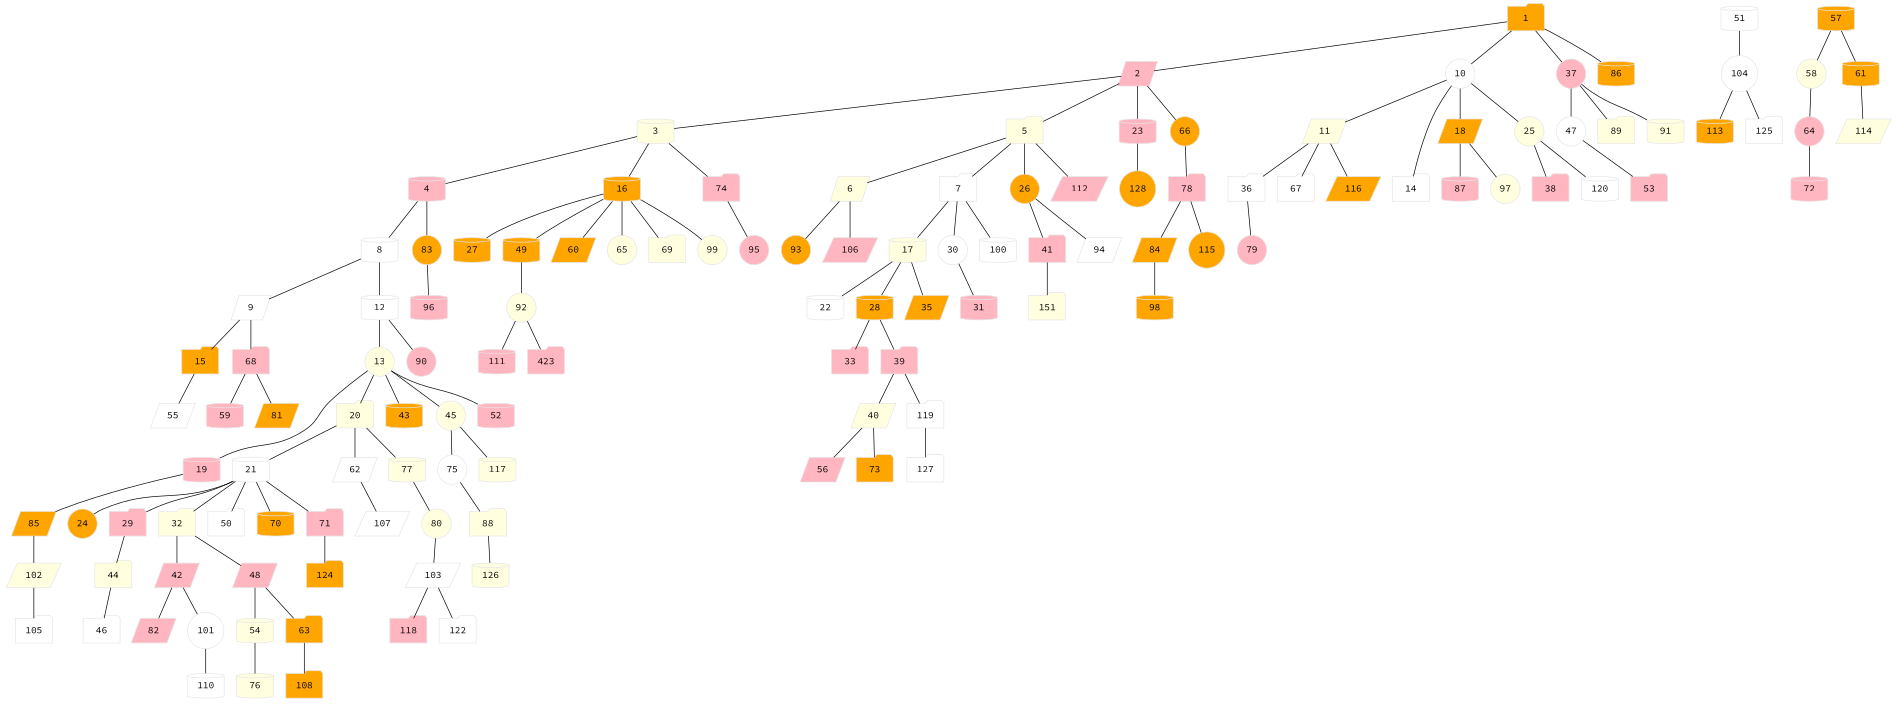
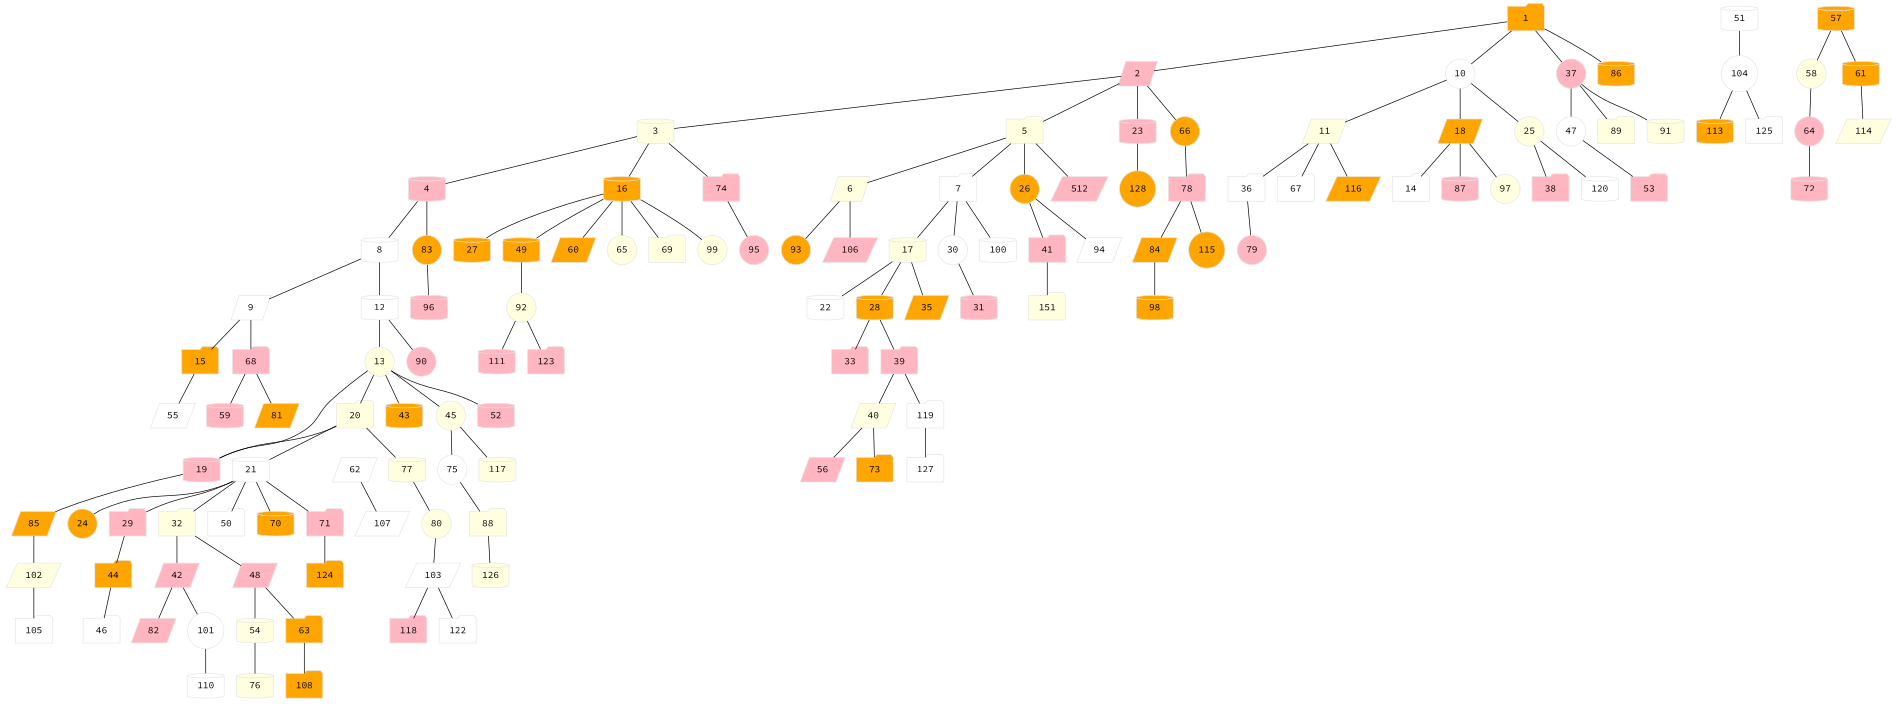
  graph {
    fontname="Source Code Pro"
    node [color=gray90 fillcolor=lightpink fontname="Source Code Pro" shape=folder style=filled]
    edge [fontname="Source Code Pro"]
    1 [fillcolor=orange]
    2 [shape=parallelogram]
    10 [fillcolor=white shape=circle]
    37 [shape=circle]
    86 [fillcolor=orange shape=cylinder]
    3 [fillcolor=lightyellow shape=cylinder]
    5 [fillcolor=lightyellow]
    23 [shape=cylinder]
    66 [fillcolor=orange shape=circle]
    11 [fillcolor=lightyellow shape=parallelogram]
    14 [fillcolor=white]
    18 [fillcolor=orange shape=parallelogram]
    25 [fillcolor=lightyellow shape=circle]
    47 [fillcolor=white shape=circle]
    89 [fillcolor=lightyellow]
    91 [fillcolor=lightyellow shape=cylinder]
    4 [shape=cylinder]
    16 [fillcolor=orange shape=cylinder]
    74
    6 [fillcolor=lightyellow shape=parallelogram]
    7 [fillcolor=white]
    26 [fillcolor=orange shape=circle]
-   112 [shape=parallelogram]
+   112 [shape=parallelogram label=512]
    128 [fillcolor=orange shape=circle]
    78
    8 [fillcolor=white shape=cylinder]
    83 [fillcolor=orange shape=circle]
    27 [fillcolor=orange shape=cylinder]
    49 [fillcolor=orange shape=cylinder]
    60 [fillcolor=orange shape=parallelogram]
    65 [fillcolor=lightyellow shape=circle]
    69 [fillcolor=lightyellow]
    99 [fillcolor=lightyellow shape=circle]
    95 [shape=circle]
    9 [fillcolor=white shape=parallelogram]
    12 [fillcolor=white shape=cylinder]
    96 [shape=cylinder]
    93 [fillcolor=orange shape=circle]
    106 [shape=parallelogram]
    17 [fillcolor=lightyellow shape=cylinder]
    30 [fillcolor=white shape=circle]
    100 [fillcolor=white shape=cylinder]
    41
    94 [fillcolor=white shape=parallelogram]
    22 [fillcolor=white shape=cylinder]
    28 [fillcolor=orange shape=cylinder]
    35 [fillcolor=orange shape=parallelogram]
    31 [shape=cylinder]
    15 [fillcolor=orange]
    68
    13 [fillcolor=lightyellow shape=circle]
    90 [shape=circle]
    55 [fillcolor=white shape=parallelogram]
    59 [shape=cylinder]
    81 [fillcolor=orange shape=parallelogram]
    36 [fillcolor=white]
    67 [fillcolor=white]
    116 [fillcolor=orange shape=parallelogram]
    87 [shape=cylinder]
    97 [fillcolor=lightyellow shape=circle]
    38
    120 [fillcolor=white shape=cylinder]
    79 [shape=circle]
    19 [shape=cylinder]
    20 [fillcolor=lightyellow]
    43 [fillcolor=orange shape=cylinder]
    45 [fillcolor=lightyellow shape=circle]
    52 [shape=cylinder]
    85 [fillcolor=orange shape=parallelogram]
    21 [fillcolor=white shape=cylinder]
    62 [fillcolor=white shape=parallelogram]
    77 [fillcolor=lightyellow shape=cylinder]
    75 [fillcolor=white shape=circle]
    117 [fillcolor=lightyellow shape=cylinder]
    92 [fillcolor=lightyellow shape=circle]
    33
    39
    102 [fillcolor=lightyellow shape=parallelogram]
    24 [fillcolor=orange shape=circle]
    29
    32 [fillcolor=lightyellow]
    50 [fillcolor=white]
    70 [fillcolor=orange shape=cylinder]
    71
    107 [fillcolor=white shape=parallelogram]
    80 [fillcolor=lightyellow shape=circle]
-   44 [fillcolor=lightyellow]
+   44 [fillcolor=orange]
    42 [shape=parallelogram]
    48 [shape=parallelogram]
    124 [fillcolor=orange]
    n91 [fillcolor=lightyellow label=151]
    40 [fillcolor=lightyellow shape=parallelogram]
    119 [fillcolor=white]
    46 [fillcolor=white]
    82 [shape=parallelogram]
    101 [fillcolor=white shape=circle]
    54 [fillcolor=lightyellow shape=cylinder]
    63 [fillcolor=orange]
    51 [fillcolor=white shape=cylinder]
    104 [fillcolor=white shape=circle]
    53
    57 [fillcolor=orange shape=cylinder]
    58 [fillcolor=lightyellow shape=circle]
    61 [fillcolor=orange shape=cylinder]
    56 [shape=parallelogram]
    73 [fillcolor=orange]
    127 [fillcolor=white]
    110 [fillcolor=white shape=cylinder]
    88 [fillcolor=lightyellow]
    76 [fillcolor=lightyellow shape=cylinder]
    108 [fillcolor=orange]
    111 [shape=cylinder]
-   123 [label=423]
+   123
    113 [fillcolor=orange shape=cylinder]
    125 [fillcolor=white]
    64 [shape=circle]
    114 [fillcolor=lightyellow shape=parallelogram]
    72 [shape=cylinder]
    84 [fillcolor=orange shape=parallelogram]
    115 [fillcolor=orange shape=circle]
    126 [fillcolor=lightyellow shape=cylinder]
    103 [fillcolor=white shape=parallelogram]
    98 [fillcolor=orange shape=cylinder]
    118
    122 [fillcolor=white]
    105 [fillcolor=white]
    1 -- 2
    1 -- 10
    1 -- 37
    1 -- 86
    2 -- 3
    2 -- 5
    2 -- 23
    2 -- 66
    10 -- 11
-   10 -- 14
+   18 -- 14
    10 -- 18
    10 -- 25
    37 -- 47
    37 -- 89
    37 -- 91
    3 -- 4
    3 -- 16
    3 -- 74
    5 -- 6
    5 -- 7
    5 -- 26
    5 -- 112
    23 -- 128
    66 -- 78
    11 -- 36
    11 -- 67
    11 -- 116
    18 -- 87
    18 -- 97
    25 -- 38
    25 -- 120
    47 -- 53
    4 -- 8
    4 -- 83
    16 -- 27
    16 -- 49
    16 -- 60
    16 -- 65
    16 -- 69
    16 -- 99
    74 -- 95
    6 -- 93
    6 -- 106
    7 -- 17
    7 -- 30
    7 -- 100
    26 -- 41
    26 -- 94
    78 -- 84
    78 -- 115
    8 -- 9
    8 -- 12
    83 -- 96
    49 -- 92
    9 -- 15
    9 -- 68
    12 -- 13
    12 -- 90
    17 -- 22
    17 -- 28
    17 -- 35
    30 -- 31
    41 -- n91
    28 -- 33
    28 -- 39
    15 -- 55
    68 -- 59
    68 -- 81
    13 -- 19
    13 -- 20
    13 -- 43
    13 -- 45
    13 -- 52
    36 -- 79
    19 -- 85
    20 -- 21
-   20 -- 62
+   20 -- 19
    20 -- 77
    45 -- 75
    45 -- 117
    85 -- 102
    21 -- 24
    21 -- 29
    21 -- 32
    21 -- 50
    21 -- 70
    21 -- 71
    62 -- 107
    77 -- 80
    75 -- 88
    92 -- 111
    92 -- 123
    39 -- 40
    39 -- 119
    102 -- 105
    29 -- 44
    32 -- 42
    32 -- 48
    71 -- 124
    80 -- 103
    44 -- 46
    42 -- 82
    42 -- 101
    48 -- 54
    48 -- 63
    40 -- 56
    40 -- 73
    119 -- 127
    101 -- 110
    54 -- 76
    63 -- 108
    51 -- 104
    104 -- 113
    104 -- 125
    57 -- 58
    57 -- 61
    58 -- 64
    61 -- 114
    88 -- 126
    64 -- 72
    84 -- 98
    103 -- 118
    103 -- 122
  }
